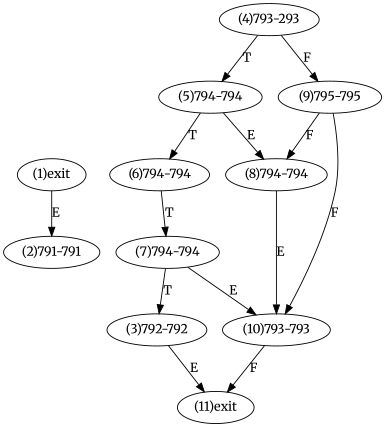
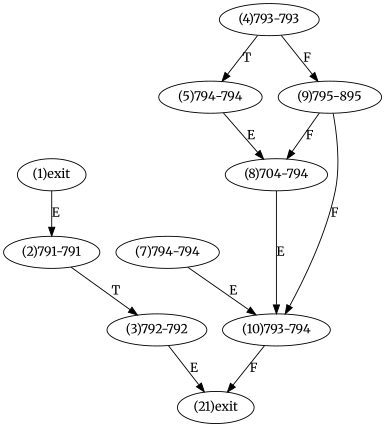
  digraph {
    fontname=Merriweather
    node [fontname=Merriweather]
    edge [fontname=Merriweather]
    n1 [label="(1)exit"]
    n2 [label="(2)791-791"]
    n3 [label="(3)792-792"]
-   n4 [label="(11)exit"]
-   n5 [label="(4)793-293"]
+   n4 [label="(21)exit"]
+   n5 [label="(4)793-793"]
    n6 [label="(5)794-794"]
-   n7 [label="(9)795-795"]
-   n8 [label="(6)794-794"]
-   n9 [label="(8)794-794"]
-   n10 [label="(10)793-793"]
+   n7 [label="(9)795-895"]
+   n9 [label="(8)704-794"]
+   n10 [label="(10)793-794"]
    n11 [label="(7)794-794"]
    n1 -> n2 [label=E]
-   n11 -> n3 [label=T]
+   n2 -> n3 [label=T]
    n3 -> n4 [label=E]
    n5 -> n6 [label=T]
    n5 -> n7 [label=F]
-   n6 -> n8 [label=T]
    n6 -> n9 [label=E]
    n7 -> n9 [label=F]
    n7 -> n10 [label=F]
-   n8 -> n11 [label=T]
    n9 -> n10 [label=E]
    n10 -> n4 [label=F]
    n11 -> n10 [label=E]
  }
